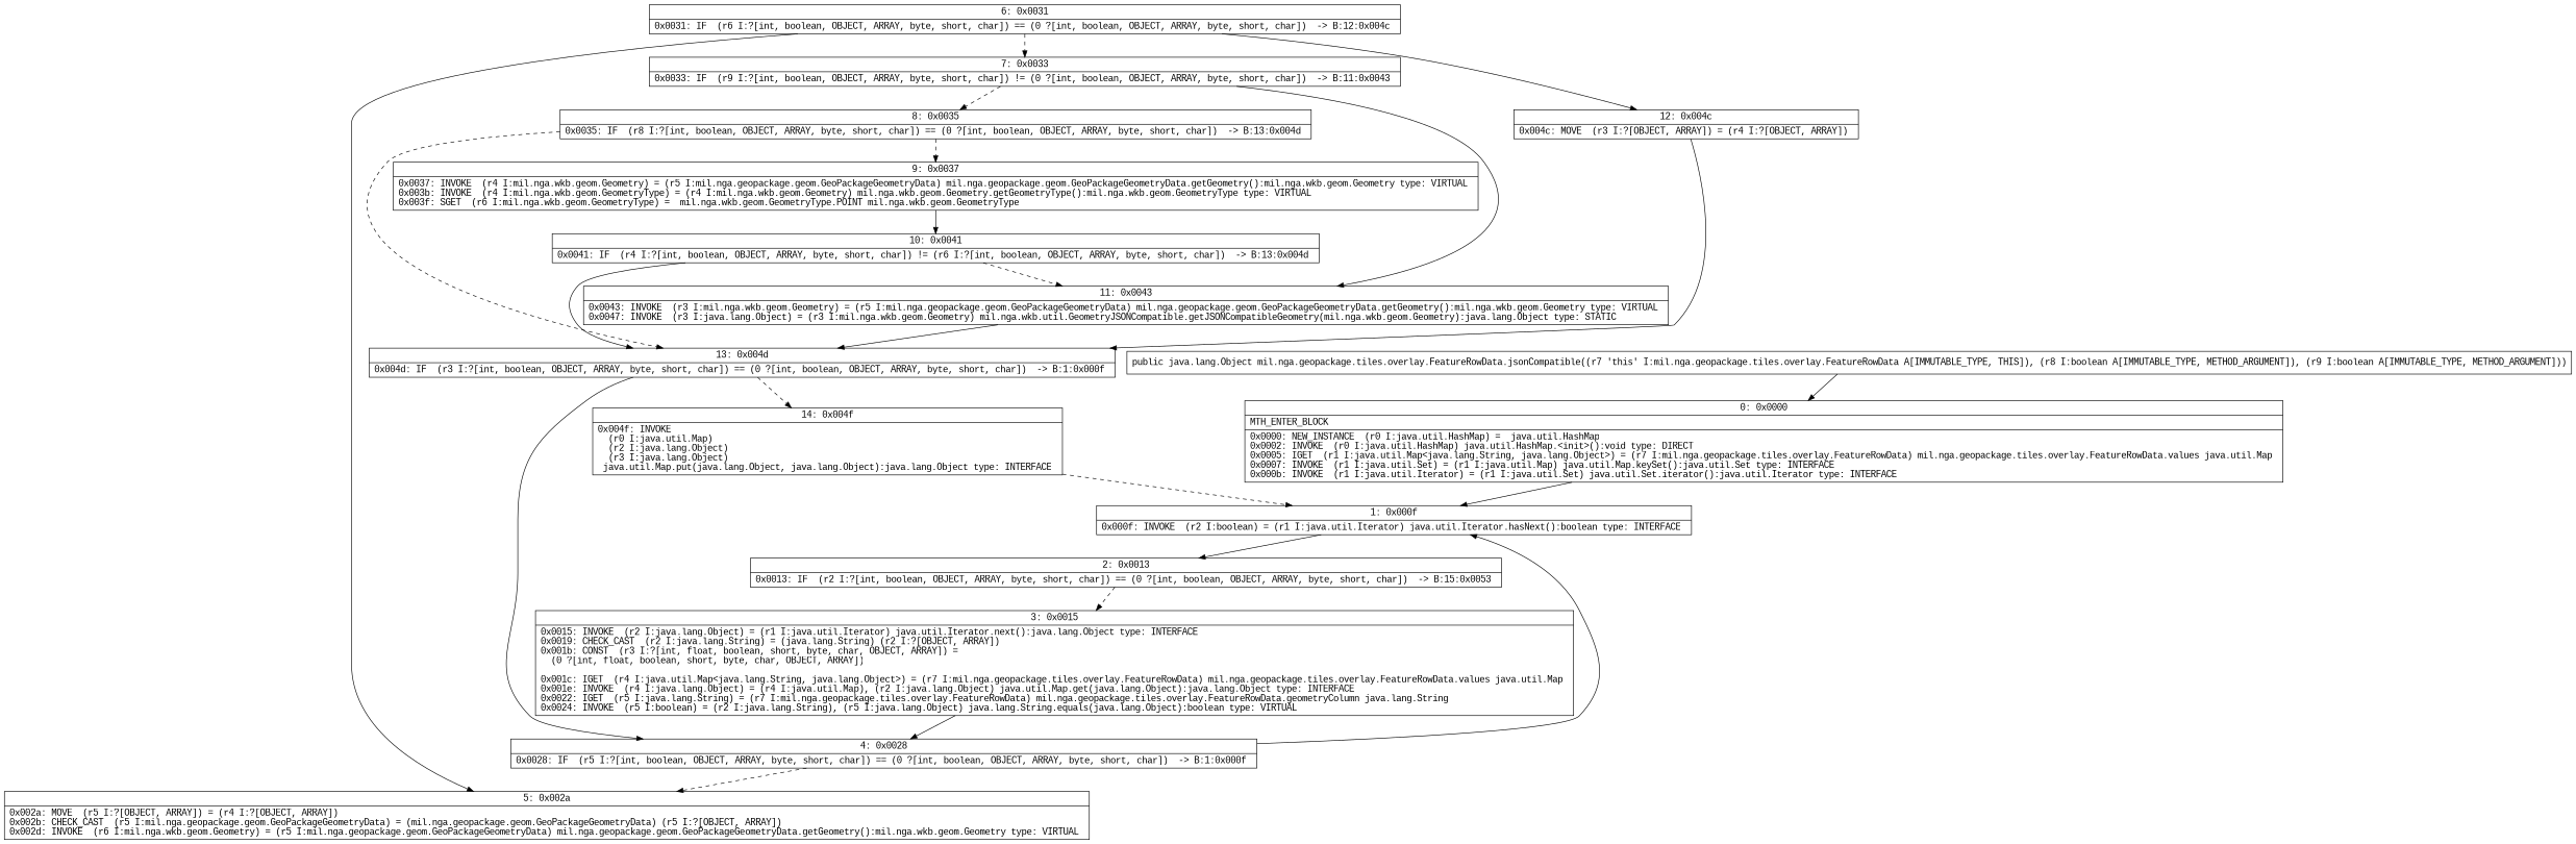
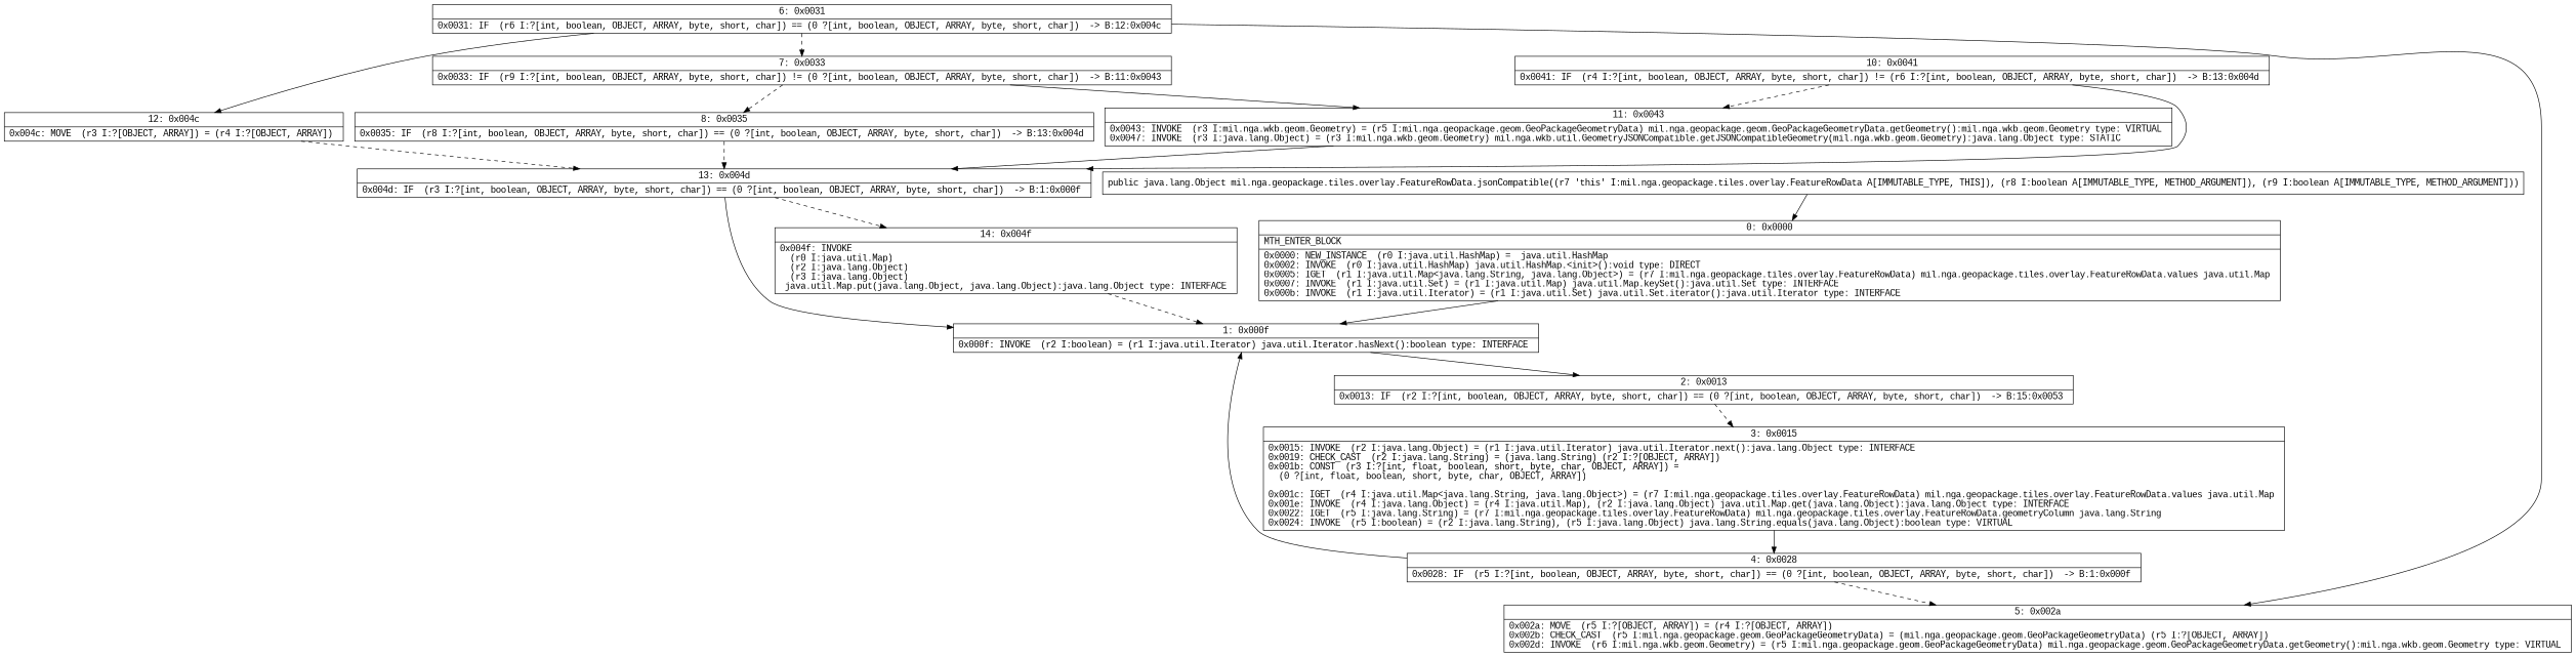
  digraph {
    fontname="Liberation Mono"
    node [fontname="Liberation Mono" shape=record]
    edge [fontname="Liberation Mono"]
    n1 [label="{0\:\ 0x0000|MTH_ENTER_BLOCK\l|0x0000: NEW_INSTANCE  (r0 I:java.util.HashMap) =  java.util.HashMap \l0x0002: INVOKE  (r0 I:java.util.HashMap) java.util.HashMap.\<init\>():void type: DIRECT \l0x0005: IGET  (r1 I:java.util.Map\<java.lang.String, java.lang.Object\>) = (r7 I:mil.nga.geopackage.tiles.overlay.FeatureRowData) mil.nga.geopackage.tiles.overlay.FeatureRowData.values java.util.Map \l0x0007: INVOKE  (r1 I:java.util.Set) = (r1 I:java.util.Map) java.util.Map.keySet():java.util.Set type: INTERFACE \l0x000b: INVOKE  (r1 I:java.util.Iterator) = (r1 I:java.util.Set) java.util.Set.iterator():java.util.Iterator type: INTERFACE \l}"]
    n2 [label="{1\:\ 0x000f|0x000f: INVOKE  (r2 I:boolean) = (r1 I:java.util.Iterator) java.util.Iterator.hasNext():boolean type: INTERFACE \l}"]
    n3 [label="{2\:\ 0x0013|0x0013: IF  (r2 I:?[int, boolean, OBJECT, ARRAY, byte, short, char]) == (0 ?[int, boolean, OBJECT, ARRAY, byte, short, char])  \-\> B:15:0x0053 \l}"]
    n4 [label="{3\:\ 0x0015|0x0015: INVOKE  (r2 I:java.lang.Object) = (r1 I:java.util.Iterator) java.util.Iterator.next():java.lang.Object type: INTERFACE \l0x0019: CHECK_CAST  (r2 I:java.lang.String) = (java.lang.String) (r2 I:?[OBJECT, ARRAY]) \l0x001b: CONST  (r3 I:?[int, float, boolean, short, byte, char, OBJECT, ARRAY]) = \l  (0 ?[int, float, boolean, short, byte, char, OBJECT, ARRAY])\l \l0x001c: IGET  (r4 I:java.util.Map\<java.lang.String, java.lang.Object\>) = (r7 I:mil.nga.geopackage.tiles.overlay.FeatureRowData) mil.nga.geopackage.tiles.overlay.FeatureRowData.values java.util.Map \l0x001e: INVOKE  (r4 I:java.lang.Object) = (r4 I:java.util.Map), (r2 I:java.lang.Object) java.util.Map.get(java.lang.Object):java.lang.Object type: INTERFACE \l0x0022: IGET  (r5 I:java.lang.String) = (r7 I:mil.nga.geopackage.tiles.overlay.FeatureRowData) mil.nga.geopackage.tiles.overlay.FeatureRowData.geometryColumn java.lang.String \l0x0024: INVOKE  (r5 I:boolean) = (r2 I:java.lang.String), (r5 I:java.lang.Object) java.lang.String.equals(java.lang.Object):boolean type: VIRTUAL \l}"]
    n5 [label="{4\:\ 0x0028|0x0028: IF  (r5 I:?[int, boolean, OBJECT, ARRAY, byte, short, char]) == (0 ?[int, boolean, OBJECT, ARRAY, byte, short, char])  \-\> B:1:0x000f \l}"]
    n6 [label="{5\:\ 0x002a|0x002a: MOVE  (r5 I:?[OBJECT, ARRAY]) = (r4 I:?[OBJECT, ARRAY]) \l0x002b: CHECK_CAST  (r5 I:mil.nga.geopackage.geom.GeoPackageGeometryData) = (mil.nga.geopackage.geom.GeoPackageGeometryData) (r5 I:?[OBJECT, ARRAY]) \l0x002d: INVOKE  (r6 I:mil.nga.wkb.geom.Geometry) = (r5 I:mil.nga.geopackage.geom.GeoPackageGeometryData) mil.nga.geopackage.geom.GeoPackageGeometryData.getGeometry():mil.nga.wkb.geom.Geometry type: VIRTUAL \l}"]
    n7 [label="{6\:\ 0x0031|0x0031: IF  (r6 I:?[int, boolean, OBJECT, ARRAY, byte, short, char]) == (0 ?[int, boolean, OBJECT, ARRAY, byte, short, char])  \-\> B:12:0x004c \l}"]
    n8 [label="{7\:\ 0x0033|0x0033: IF  (r9 I:?[int, boolean, OBJECT, ARRAY, byte, short, char]) != (0 ?[int, boolean, OBJECT, ARRAY, byte, short, char])  \-\> B:11:0x0043 \l}"]
    n9 [label="{12\:\ 0x004c|0x004c: MOVE  (r3 I:?[OBJECT, ARRAY]) = (r4 I:?[OBJECT, ARRAY]) \l}"]
    n10 [label="{8\:\ 0x0035|0x0035: IF  (r8 I:?[int, boolean, OBJECT, ARRAY, byte, short, char]) == (0 ?[int, boolean, OBJECT, ARRAY, byte, short, char])  \-\> B:13:0x004d \l}"]
    n11 [label="{11\:\ 0x0043|0x0043: INVOKE  (r3 I:mil.nga.wkb.geom.Geometry) = (r5 I:mil.nga.geopackage.geom.GeoPackageGeometryData) mil.nga.geopackage.geom.GeoPackageGeometryData.getGeometry():mil.nga.wkb.geom.Geometry type: VIRTUAL \l0x0047: INVOKE  (r3 I:java.lang.Object) = (r3 I:mil.nga.wkb.geom.Geometry) mil.nga.wkb.util.GeometryJSONCompatible.getJSONCompatibleGeometry(mil.nga.wkb.geom.Geometry):java.lang.Object type: STATIC \l}"]
    n12 [label="{13\:\ 0x004d|0x004d: IF  (r3 I:?[int, boolean, OBJECT, ARRAY, byte, short, char]) == (0 ?[int, boolean, OBJECT, ARRAY, byte, short, char])  \-\> B:1:0x000f \l}"]
-   n13 [label="{9\:\ 0x0037|0x0037: INVOKE  (r4 I:mil.nga.wkb.geom.Geometry) = (r5 I:mil.nga.geopackage.geom.GeoPackageGeometryData) mil.nga.geopackage.geom.GeoPackageGeometryData.getGeometry():mil.nga.wkb.geom.Geometry type: VIRTUAL \l0x003b: INVOKE  (r4 I:mil.nga.wkb.geom.GeometryType) = (r4 I:mil.nga.wkb.geom.Geometry) mil.nga.wkb.geom.Geometry.getGeometryType():mil.nga.wkb.geom.GeometryType type: VIRTUAL \l0x003f: SGET  (r6 I:mil.nga.wkb.geom.GeometryType) =  mil.nga.wkb.geom.GeometryType.POINT mil.nga.wkb.geom.GeometryType \l}"]
    n14 [label="{10\:\ 0x0041|0x0041: IF  (r4 I:?[int, boolean, OBJECT, ARRAY, byte, short, char]) != (r6 I:?[int, boolean, OBJECT, ARRAY, byte, short, char])  \-\> B:13:0x004d \l}"]
    n15 [label="{14\:\ 0x004f|0x004f: INVOKE  \l  (r0 I:java.util.Map)\l  (r2 I:java.lang.Object)\l  (r3 I:java.lang.Object)\l java.util.Map.put(java.lang.Object, java.lang.Object):java.lang.Object type: INTERFACE \l}"]
    n16 [label="{public java.lang.Object mil.nga.geopackage.tiles.overlay.FeatureRowData.jsonCompatible((r7 'this' I:mil.nga.geopackage.tiles.overlay.FeatureRowData A[IMMUTABLE_TYPE, THIS]), (r8 I:boolean A[IMMUTABLE_TYPE, METHOD_ARGUMENT]), (r9 I:boolean A[IMMUTABLE_TYPE, METHOD_ARGUMENT])) }"]
    n1 -> n2
    n2 -> n3
    n3 -> n4 [style=dashed]
    n4 -> n5
    n5 -> n2
    n5 -> n6 [style=dashed]
    n7 -> n6
    n7 -> n8 [style=dashed]
    n7 -> n9
    n8 -> n10 [style=dashed]
    n8 -> n11
-   n9 -> n12
+   n9 -> n12 [style=dashed]
    n10 -> n12 [style=dashed]
-   n10 -> n13 [style=dashed]
    n11 -> n12
-   n12 -> n5
+   n12 -> n2
    n12 -> n15 [style=dashed]
-   n13 -> n14
    n14 -> n11 [style=dashed]
    n14 -> n12
    n15 -> n2 [style=dashed]
    n16 -> n1
  }
